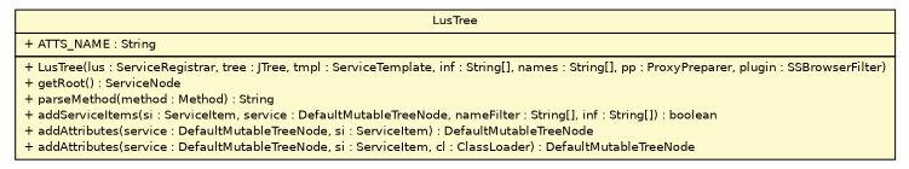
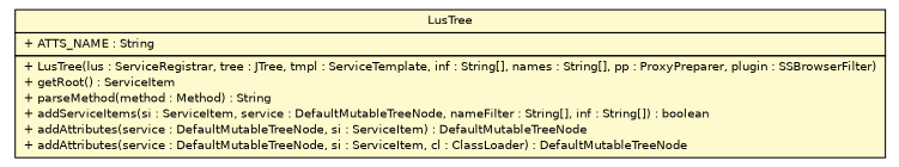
  digraph {
    nodesep=0.25
    ranksep=0.5
-   n1 [fontcolor=black fontname=Helvetica fontsize=10.0 label=<<table title="sorcer.ssb.tools.plugin.browser.LusTree" border="0" cellborder="1" cellspacing="0" cellpadding="2" port="p" bgcolor="lemonChiffon" href="./LusTree.html"> 		<tr><td><table border="0" cellspacing="0" cellpadding="1"> <tr><td align="center" balign="center"> LusTree </td></tr> 		</table></td></tr> 		<tr><td><table border="0" cellspacing="0" cellpadding="1"> <tr><td align="left" balign="left"> + ATTS_NAME : String </td></tr> 		</table></td></tr> 		<tr><td><table border="0" cellspacing="0" cellpadding="1"> <tr><td align="left" balign="left"> + LusTree(lus : ServiceRegistrar, tree : JTree, tmpl : ServiceTemplate, inf : String[], names : String[], pp : ProxyPreparer, plugin : SSBrowserFilter) </td></tr> <tr><td align="left" balign="left"> + getRoot() : ServiceNode </td></tr> <tr><td align="left" balign="left"> + parseMethod(method : Method) : String </td></tr> <tr><td align="left" balign="left"> + addServiceItems(si : ServiceItem, service : DefaultMutableTreeNode, nameFilter : String[], inf : String[]) : boolean </td></tr> <tr><td align="left" balign="left"> + addAttributes(service : DefaultMutableTreeNode, si : ServiceItem) : DefaultMutableTreeNode </td></tr> <tr><td align="left" balign="left"> + addAttributes(service : DefaultMutableTreeNode, si : ServiceItem, cl : ClassLoader) : DefaultMutableTreeNode </td></tr> 		</table></td></tr> 		</table>> shape=plaintext]
+   n1 [fontcolor=black fontname=Helvetica fontsize=10.0 label=<<table title="sorcer.ssb.tools.plugin.browser.LusTree" border="0" cellborder="1" cellspacing="0" cellpadding="2" port="p" bgcolor="lemonChiffon" href="./LusTree.html"> 		<tr><td><table border="0" cellspacing="0" cellpadding="1"> <tr><td align="center" balign="center"> LusTree </td></tr> 		</table></td></tr> 		<tr><td><table border="0" cellspacing="0" cellpadding="1"> <tr><td align="left" balign="left"> + ATTS_NAME : String </td></tr> 		</table></td></tr> 		<tr><td><table border="0" cellspacing="0" cellpadding="1"> <tr><td align="left" balign="left"> + LusTree(lus : ServiceRegistrar, tree : JTree, tmpl : ServiceTemplate, inf : String[], names : String[], pp : ProxyPreparer, plugin : SSBrowserFilter) </td></tr> <tr><td align="left" balign="left"> + getRoot() : ServiceItem </td></tr> <tr><td align="left" balign="left"> + parseMethod(method : Method) : String </td></tr> <tr><td align="left" balign="left"> + addServiceItems(si : ServiceItem, service : DefaultMutableTreeNode, nameFilter : String[], inf : String[]) : boolean </td></tr> <tr><td align="left" balign="left"> + addAttributes(service : DefaultMutableTreeNode, si : ServiceItem) : DefaultMutableTreeNode </td></tr> <tr><td align="left" balign="left"> + addAttributes(service : DefaultMutableTreeNode, si : ServiceItem, cl : ClassLoader) : DefaultMutableTreeNode </td></tr> 		</table></td></tr> 		</table>> shape=plaintext]
  }
